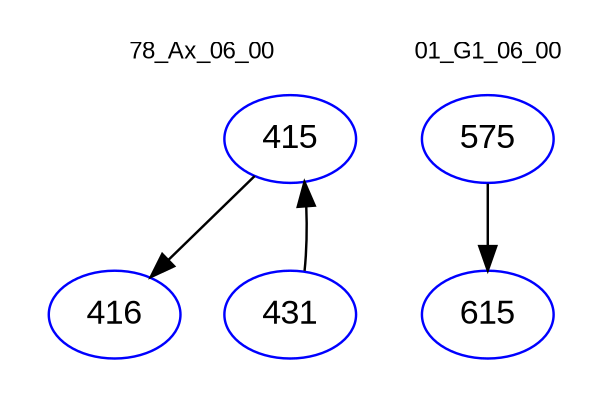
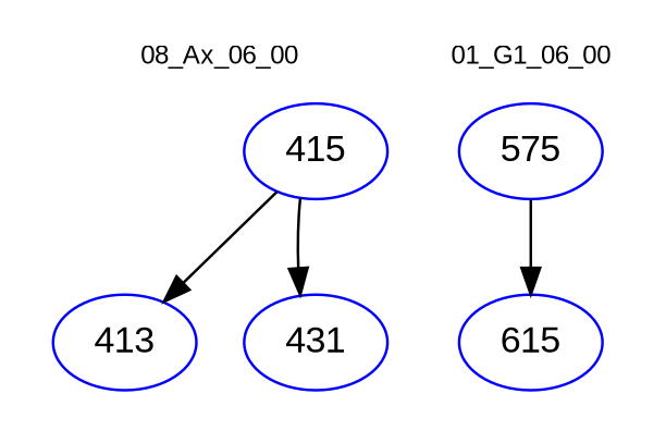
  digraph {
    fontname="Liberation Sans"
    node [color=blue fontname="Liberation Sans"]
    edge [color=black fontname="Liberation Sans"]
    n1 [label=415]
-   n2 [label=416]
+   n2 [label=413]
    n3 [label=431]
    n4 [label=575]
    n5 [label=615]
    subgraph cluster_1 {
      color=white
      fontsize=10
-     label="78_Ax_06_00"
+     label="08_Ax_06_00"
      n1
      n2
      n3
    }
    subgraph cluster_2 {
      color=white
      fontsize=10
      label="01_G1_06_00"
      n4
      n5
    }
    n1 -> n2
-   n3 -> n1
+   n1 -> n3
    n4 -> n5
  }
